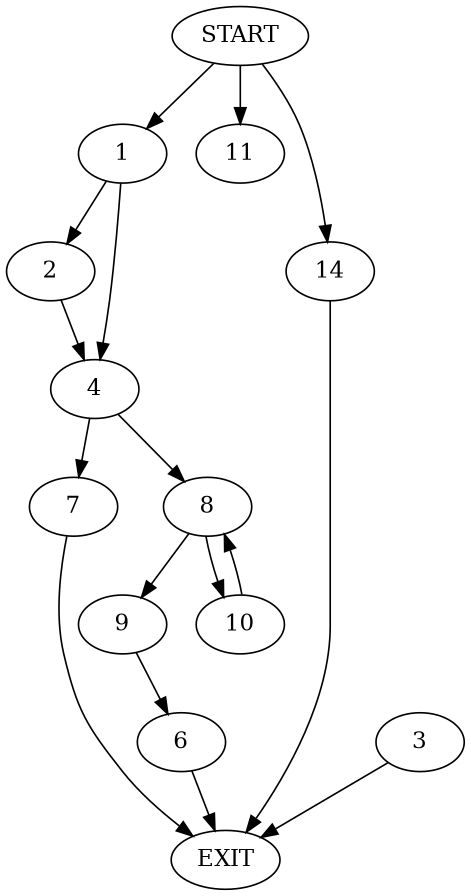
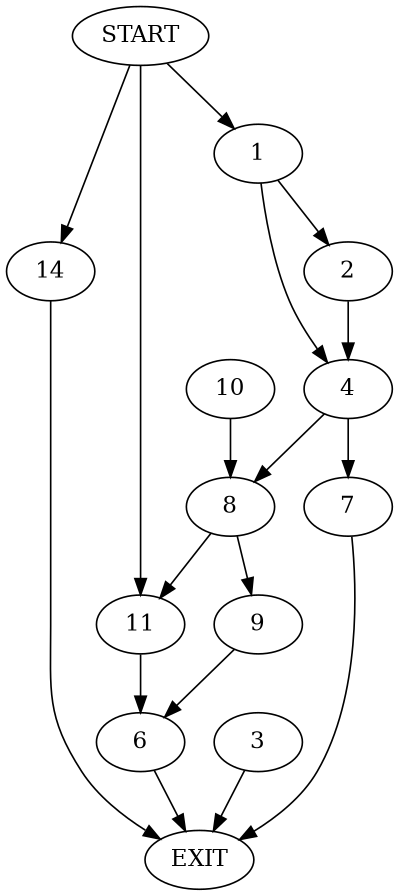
  digraph {
    n1 [label=START]
    1
    11
    n4 [label=14]
    2
    4
    6
    n8 [label=EXIT]
    3
    7
    8
    9
    10
    n1 -> 1
    n1 -> 11
    n1 -> n4
    1 -> 2
    1 -> 4
+   11 -> 6
    n4 -> n8
    2 -> 4
    4 -> 7
    4 -> 8
    6 -> n8
    3 -> n8
    7 -> n8
    8 -> 9
-   8 -> 10
+   8 -> 11
    9 -> 6
    10 -> 8
  }
